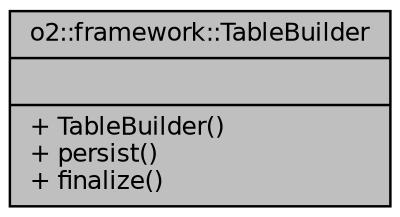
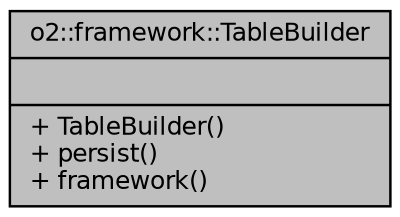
  digraph {
-   n1 [color=black fillcolor=grey75 fontcolor=black fontname=Helvetica fontsize=10 height=0.2 label="{o2::framework::TableBuilder\n||+ TableBuilder()\l+ persist()\l+ finalize()\l}" shape=record style=filled width=0.4]
+   n1 [color=black fillcolor=grey75 fontcolor=black fontname=Helvetica fontsize=10 height=0.2 label="{o2::framework::TableBuilder\n||+ TableBuilder()\l+ persist()\l+ framework()\l}" shape=record style=filled width=0.4]
  }
